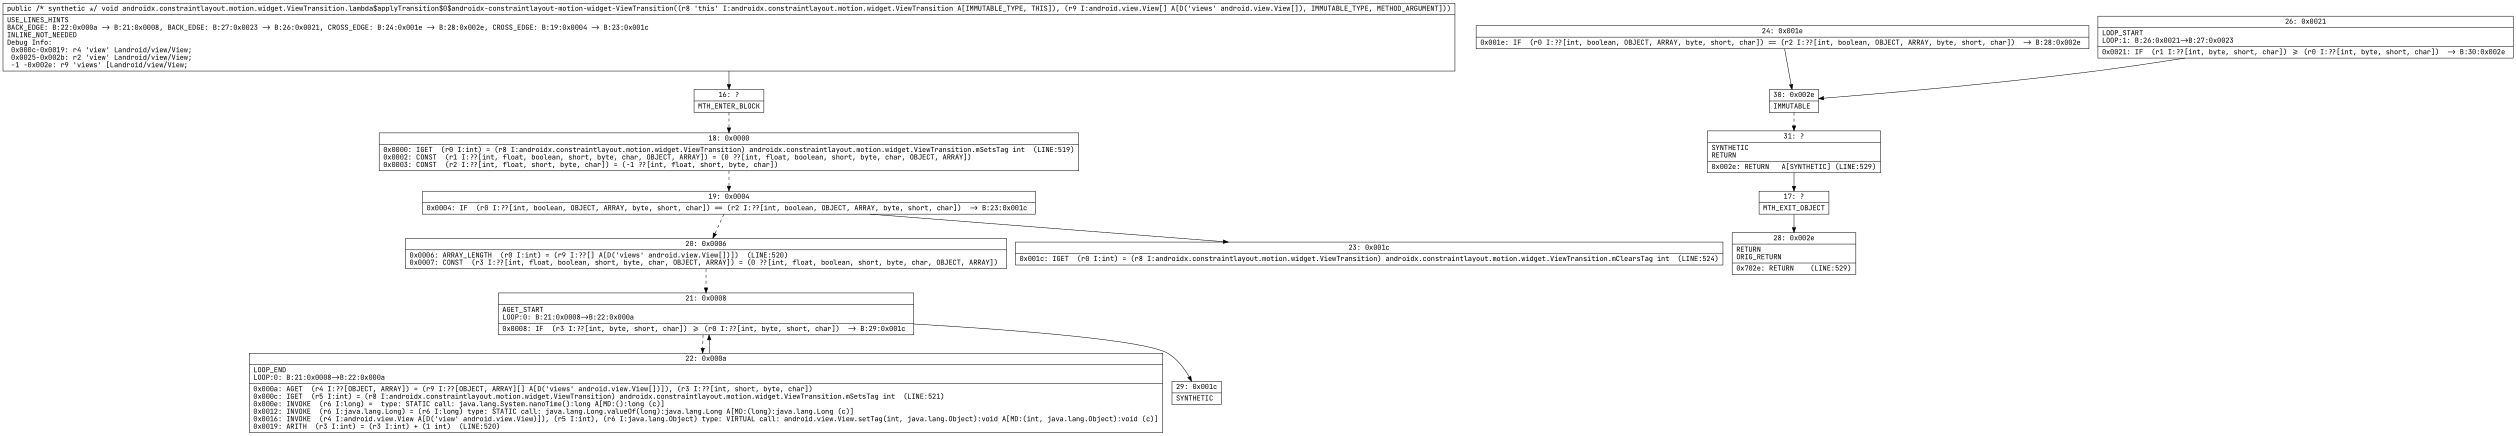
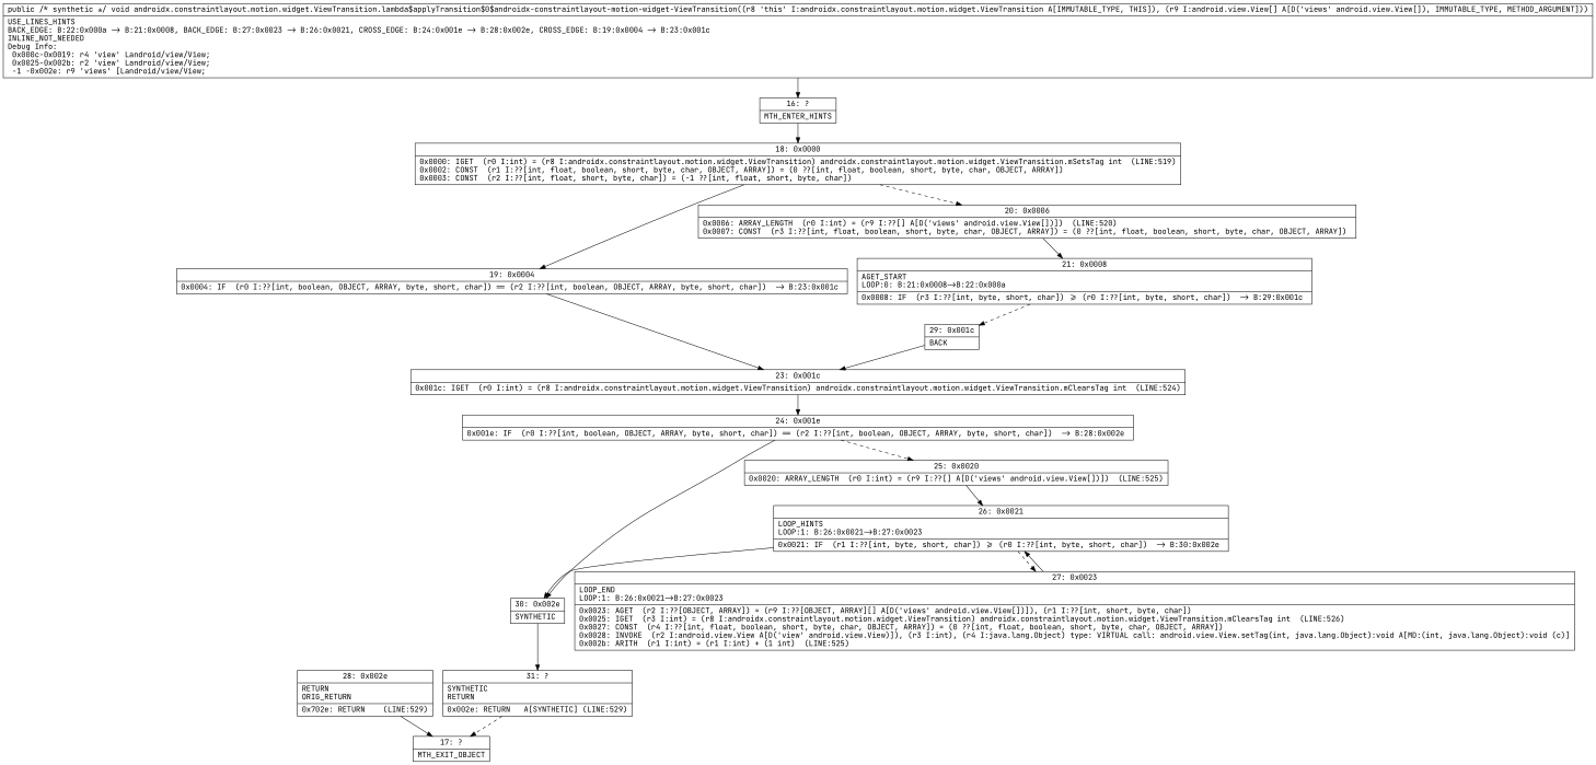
  digraph {
    fontname="JetBrains Mono"
    node [fontname="JetBrains Mono" shape=record]
    edge [fontname="JetBrains Mono"]
-   n1 [label="{16\:\ ?|MTH_ENTER_BLOCK\l}"]
+   n1 [label="{16\:\ ?|MTH_ENTER_HINTS\l}"]
    n2 [label="{18\:\ 0x0000|0x0000: IGET  (r0 I:int) = (r8 I:androidx.constraintlayout.motion.widget.ViewTransition) androidx.constraintlayout.motion.widget.ViewTransition.mSetsTag int  (LINE:519)\l0x0002: CONST  (r1 I:??[int, float, boolean, short, byte, char, OBJECT, ARRAY]) = (0 ??[int, float, boolean, short, byte, char, OBJECT, ARRAY]) \l0x0003: CONST  (r2 I:??[int, float, short, byte, char]) = (\-1 ??[int, float, short, byte, char]) \l}"]
    n3 [label="{19\:\ 0x0004|0x0004: IF  (r0 I:??[int, boolean, OBJECT, ARRAY, byte, short, char]) == (r2 I:??[int, boolean, OBJECT, ARRAY, byte, short, char])  \-\> B:23:0x001c \l}"]
    n4 [label="{20\:\ 0x0006|0x0006: ARRAY_LENGTH  (r0 I:int) = (r9 I:??[] A[D('views' android.view.View[])])  (LINE:520)\l0x0007: CONST  (r3 I:??[int, float, boolean, short, byte, char, OBJECT, ARRAY]) = (0 ??[int, float, boolean, short, byte, char, OBJECT, ARRAY]) \l}"]
    n5 [label="{23\:\ 0x001c|0x001c: IGET  (r0 I:int) = (r8 I:androidx.constraintlayout.motion.widget.ViewTransition) androidx.constraintlayout.motion.widget.ViewTransition.mClearsTag int  (LINE:524)\l}"]
    n6 [label="{21\:\ 0x0008|AGET_START\lLOOP:0: B:21:0x0008\-\>B:22:0x000a\l|0x0008: IF  (r3 I:??[int, byte, short, char]) \>= (r0 I:??[int, byte, short, char])  \-\> B:29:0x001c \l}"]
    n7 [label="{24\:\ 0x001e|0x001e: IF  (r0 I:??[int, boolean, OBJECT, ARRAY, byte, short, char]) == (r2 I:??[int, boolean, OBJECT, ARRAY, byte, short, char])  \-\> B:28:0x002e \l}"]
-   n8 [label="{22\:\ 0x000a|LOOP_END\lLOOP:0: B:21:0x0008\-\>B:22:0x000a\l|0x000a: AGET  (r4 I:??[OBJECT, ARRAY]) = (r9 I:??[OBJECT, ARRAY][] A[D('views' android.view.View[])]), (r3 I:??[int, short, byte, char]) \l0x000c: IGET  (r5 I:int) = (r8 I:androidx.constraintlayout.motion.widget.ViewTransition) androidx.constraintlayout.motion.widget.ViewTransition.mSetsTag int  (LINE:521)\l0x000e: INVOKE  (r6 I:long) =  type: STATIC call: java.lang.System.nanoTime():long A[MD:():long (c)]\l0x0012: INVOKE  (r6 I:java.lang.Long) = (r6 I:long) type: STATIC call: java.lang.Long.valueOf(long):java.lang.Long A[MD:(long):java.lang.Long (c)]\l0x0016: INVOKE  (r4 I:android.view.View A[D('view' android.view.View)]), (r5 I:int), (r6 I:java.lang.Object) type: VIRTUAL call: android.view.View.setTag(int, java.lang.Object):void A[MD:(int, java.lang.Object):void (c)]\l0x0019: ARITH  (r3 I:int) = (r3 I:int) + (1 int)  (LINE:520)\l}"]
-   n9 [label="{29\:\ 0x001c|SYNTHETIC\l}"]
-   n11 [label="{30\:\ 0x002e|IMMUTABLE\l}"]
-   n12 [label="{26\:\ 0x0021|LOOP_START\lLOOP:1: B:26:0x0021\-\>B:27:0x0023\l|0x0021: IF  (r1 I:??[int, byte, short, char]) \>= (r0 I:??[int, byte, short, char])  \-\> B:30:0x002e \l}"]
+   n9 [label="{29\:\ 0x001c|BACK\l}"]
+   n10 [label="{25\:\ 0x0020|0x0020: ARRAY_LENGTH  (r0 I:int) = (r9 I:??[] A[D('views' android.view.View[])])  (LINE:525)\l}"]
+   n11 [label="{30\:\ 0x002e|SYNTHETIC\l}"]
+   n12 [label="{26\:\ 0x0021|LOOP_HINTS\lLOOP:1: B:26:0x0021\-\>B:27:0x0023\l|0x0021: IF  (r1 I:??[int, byte, short, char]) \>= (r0 I:??[int, byte, short, char])  \-\> B:30:0x002e \l}"]
    n13 [label="{28\:\ 0x002e|RETURN\lORIG_RETURN\l|0x702e: RETURN    (LINE:529)\l}"]
    n14 [label="{17\:\ ?|MTH_EXIT_OBJECT\l}"]
+   n15 [label="{27\:\ 0x0023|LOOP_END\lLOOP:1: B:26:0x0021\-\>B:27:0x0023\l|0x0023: AGET  (r2 I:??[OBJECT, ARRAY]) = (r9 I:??[OBJECT, ARRAY][] A[D('views' android.view.View[])]), (r1 I:??[int, short, byte, char]) \l0x0025: IGET  (r3 I:int) = (r8 I:androidx.constraintlayout.motion.widget.ViewTransition) androidx.constraintlayout.motion.widget.ViewTransition.mClearsTag int  (LINE:526)\l0x0027: CONST  (r4 I:??[int, float, boolean, short, byte, char, OBJECT, ARRAY]) = (0 ??[int, float, boolean, short, byte, char, OBJECT, ARRAY]) \l0x0028: INVOKE  (r2 I:android.view.View A[D('view' android.view.View)]), (r3 I:int), (r4 I:java.lang.Object) type: VIRTUAL call: android.view.View.setTag(int, java.lang.Object):void A[MD:(int, java.lang.Object):void (c)]\l0x002b: ARITH  (r1 I:int) = (r1 I:int) + (1 int)  (LINE:525)\l}"]
    n16 [label="{31\:\ ?|SYNTHETIC\lRETURN\l|0x002e: RETURN   A[SYNTHETIC] (LINE:529)\l}"]
    n17 [label="{public \/* synthetic *\/ void androidx.constraintlayout.motion.widget.ViewTransition.lambda$applyTransition$0$androidx\-constraintlayout\-motion\-widget\-ViewTransition((r8 'this' I:androidx.constraintlayout.motion.widget.ViewTransition A[IMMUTABLE_TYPE, THIS]), (r9 I:android.view.View[] A[D('views' android.view.View[]), IMMUTABLE_TYPE, METHOD_ARGUMENT]))  | USE_LINES_HINTS\lBACK_EDGE: B:22:0x000a \-\> B:21:0x0008, BACK_EDGE: B:27:0x0023 \-\> B:26:0x0021, CROSS_EDGE: B:24:0x001e \-\> B:28:0x002e, CROSS_EDGE: B:19:0x0004 \-\> B:23:0x001c\lINLINE_NOT_NEEDED\lDebug Info:\l  0x000c\-0x0019: r4 'view' Landroid\/view\/View;\l  0x0025\-0x002b: r2 'view' Landroid\/view\/View;\l  \-1 \-0x002e: r9 'views' [Landroid\/view\/View;\l}"]
-   n1 -> n2 [style=dashed]
-   n2 -> n3 [style=dashed]
-   n3 -> n4 [style=dashed]
+   n1 -> n2
+   n2 -> n3
+   n2 -> n4 [style=dashed]
    n3 -> n5
-   n4 -> n6 [style=dashed]
-   n6 -> n8 [style=dashed]
-   n6 -> n9
+   n4 -> n6
+   n5 -> n7
+   n6 -> n9 [style=dashed]
+   n7 -> n10 [style=dashed]
    n7 -> n11
-   n8 -> n6
-   n11 -> n16 [style=dashed]
+   n9 -> n5
+   n10 -> n12
+   n11 -> n16
    n12 -> n11
-   n14 -> n13
-   n16 -> n14
+   n12 -> n15 [style=dashed]
+   n13 -> n14
+   n15 -> n12
+   n16 -> n14 [style=dashed]
    n17 -> n1
  }
